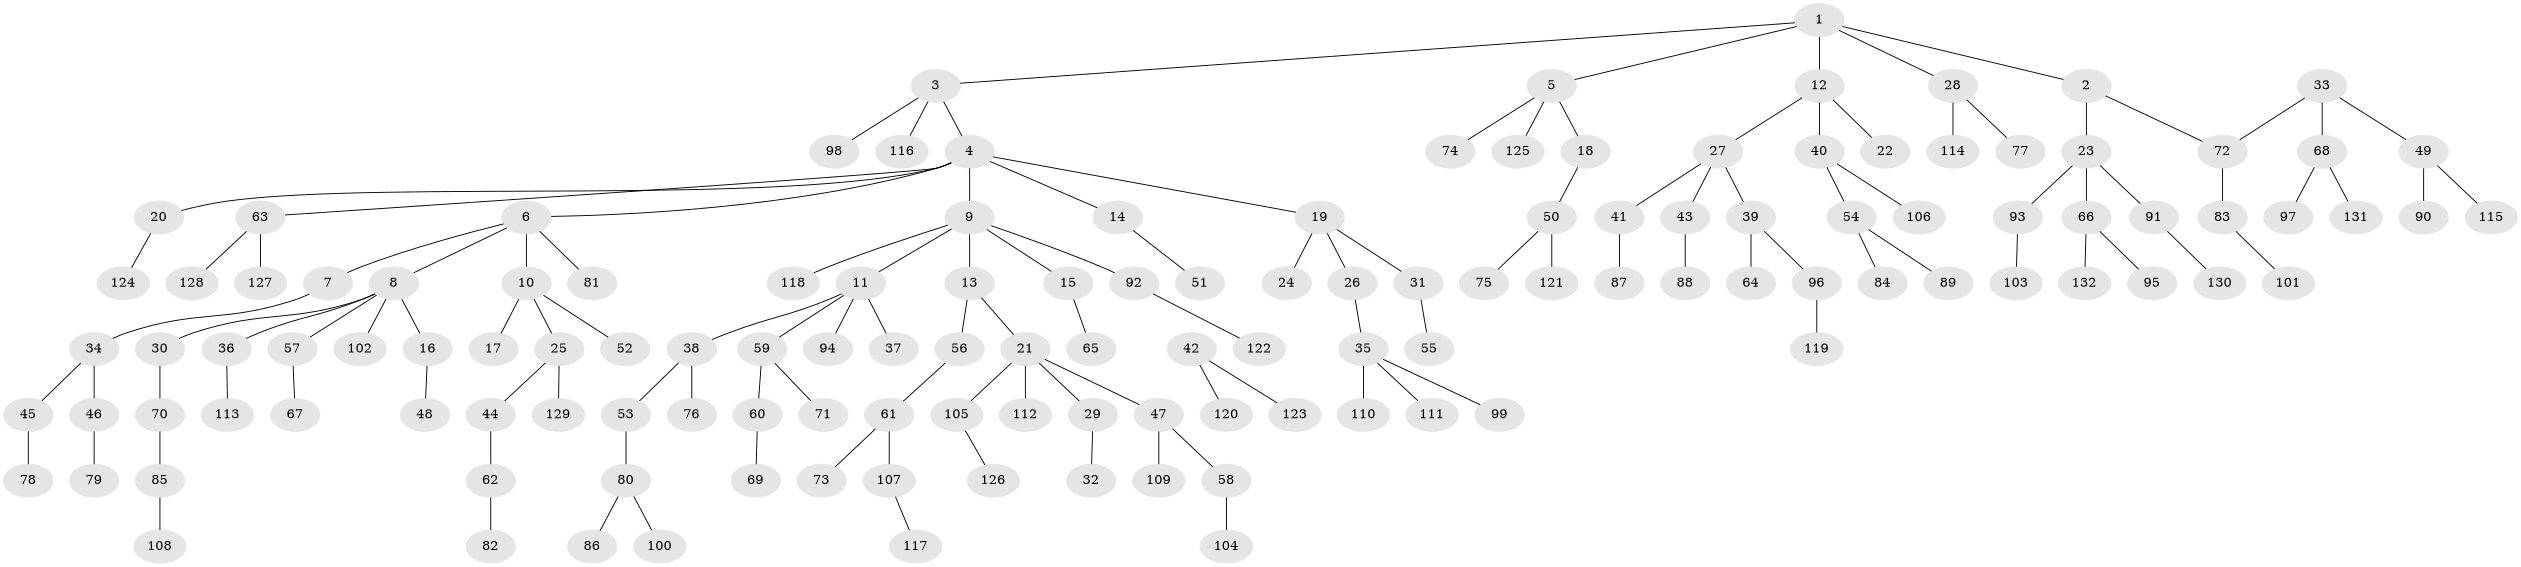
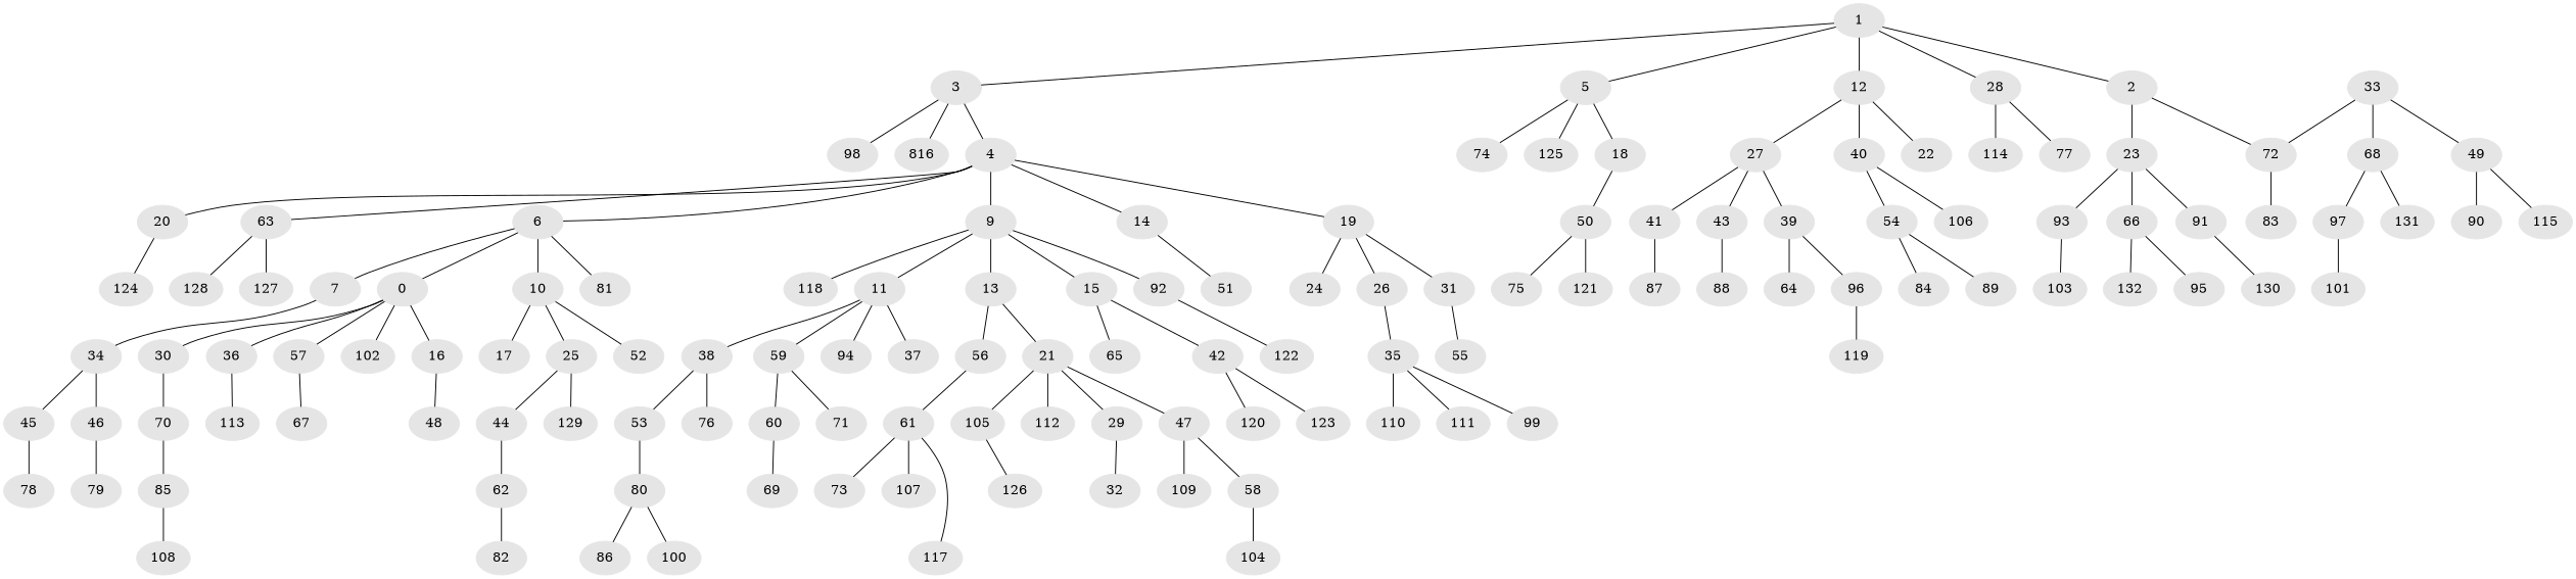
  graph {
    node [color=gray90 style=filled]
    1
    2
    3
    5
    12
    28
    23
    72
    4
    98
-   116
+   116 [label=816]
    18
    74
    125
    22
    27
    40
    77
    114
    66
    91
    93
    33
    49
    68
    6
    9
    14
    19
    20
    63
    7
-   8
+   8 [label=0]
    10
    81
    11
    13
    15
    92
    118
    51
    24
    26
    31
    124
    127
    128
    50
    34
    16
    30
    36
    57
    102
    17
    25
    52
    45
    46
    48
    70
    113
    67
    37
    38
    59
    94
    21
    56
    42
    65
    122
    44
    129
    53
    76
    60
    71
    39
    41
    43
    54
    106
    29
    47
    105
    112
    61
    120
    123
    75
    121
    35
    55
    32
    58
    109
    126
    95
    132
    130
    103
    62
    99
    110
    111
    64
    96
    87
    88
    85
    90
    115
    97
    131
    83
    78
    79
    80
    119
    84
    89
    82
    104
    86
    100
    73
    107
    117
    69
    101
    108
    1 -- 2
    1 -- 3
    1 -- 5
    1 -- 12
    1 -- 28
    2 -- 23
    2 -- 72
    3 -- 4
    3 -- 98
    3 -- 116
    5 -- 18
    5 -- 74
    5 -- 125
    12 -- 22
    12 -- 27
    12 -- 40
    28 -- 77
    28 -- 114
    23 -- 66
    23 -- 91
    23 -- 93
    72 -- 83
    4 -- 6
    4 -- 9
    4 -- 14
    4 -- 19
    4 -- 20
    4 -- 63
    18 -- 50
    27 -- 39
    27 -- 41
    27 -- 43
    40 -- 54
    40 -- 106
    66 -- 95
    66 -- 132
    91 -- 130
    93 -- 103
    33 -- 72
    33 -- 49
    33 -- 68
    49 -- 90
    49 -- 115
    68 -- 97
    68 -- 131
    6 -- 7
    6 -- 8
    6 -- 10
    6 -- 81
    9 -- 11
    9 -- 13
    9 -- 15
    9 -- 92
    9 -- 118
    14 -- 51
    19 -- 24
    19 -- 26
    19 -- 31
    20 -- 124
    63 -- 127
    63 -- 128
    7 -- 34
    8 -- 16
    8 -- 30
    8 -- 36
    8 -- 57
    8 -- 102
    10 -- 17
    10 -- 25
    10 -- 52
    11 -- 37
    11 -- 38
    11 -- 59
    11 -- 94
    13 -- 21
    13 -- 56
+   15 -- 42
    15 -- 65
    92 -- 122
    26 -- 35
    31 -- 55
    50 -- 75
    50 -- 121
    34 -- 45
    34 -- 46
    16 -- 48
    30 -- 70
    36 -- 113
    57 -- 67
    25 -- 44
    25 -- 129
    45 -- 78
    46 -- 79
    70 -- 85
    38 -- 53
    38 -- 76
    59 -- 60
    59 -- 71
    21 -- 29
    21 -- 47
    21 -- 105
    21 -- 112
    56 -- 61
    42 -- 120
    42 -- 123
    44 -- 62
    53 -- 80
    60 -- 69
    39 -- 64
    39 -- 96
    41 -- 87
    43 -- 88
    54 -- 84
    54 -- 89
    29 -- 32
    47 -- 58
    47 -- 109
    105 -- 126
    61 -- 73
    61 -- 107
-   107 -- 117
+   61 -- 117
    35 -- 99
    35 -- 110
    35 -- 111
    58 -- 104
    62 -- 82
    96 -- 119
    85 -- 108
-   83 -- 101
+   97 -- 101
    80 -- 86
    80 -- 100
  }
